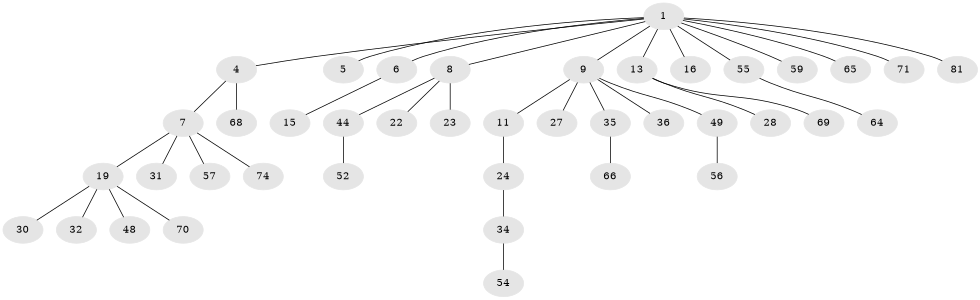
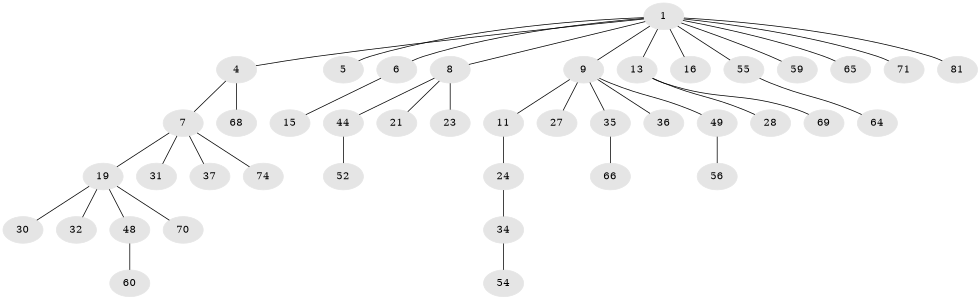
  graph {
    node [color=gray90 style=filled]
    1 [super="+2+3"]
    4 [super="+46"]
    5
    6 [super="+58+12+62"]
    8
    9 [super="+73+21+10"]
    13
    16
    55
    59 [super="+63"]
    65 [super="+76"]
    71 [super="+72"]
    81
    7 [super="+53"]
    68
    15
    n17 [label=44]
-   22
+   22 [label=21]
    23 [super="+51"]
    11
    27 [super="+33"]
    35
    36
    49 [super="+83"]
    28 [super="+38+61"]
    69
    64 [super="+67"]
    19 [super="+40+57+25"]
    31
-   37 [super="+44" label=57]
+   37 [super="+44"]
    74
    30
    32 [super="+41"]
    48
    70
    52
    24 [super="+26"]
    66
    56
    34 [super="+43"]
+   60
    54 [super="+77"]
    1 -- 4
    1 -- 5
    1 -- 6
    1 -- 8
    1 -- 9
    1 -- 13
    1 -- 16
    1 -- 55
    1 -- 59
    1 -- 65
    1 -- 71
    1 -- 81
    4 -- 7
    4 -- 68
    6 -- 15
    8 -- n17
    8 -- 22
    8 -- 23
    9 -- 11
    9 -- 27
    9 -- 35
    9 -- 36
    9 -- 49
    13 -- 28
    13 -- 69
    55 -- 64
    7 -- 19
    7 -- 31
    7 -- 37
    7 -- 74
    n17 -- 52
    11 -- 24
    35 -- 66
    49 -- 56
    19 -- 30
    19 -- 32
    19 -- 48
    19 -- 70
+   48 -- 60
    24 -- 34
    34 -- 54
  }
